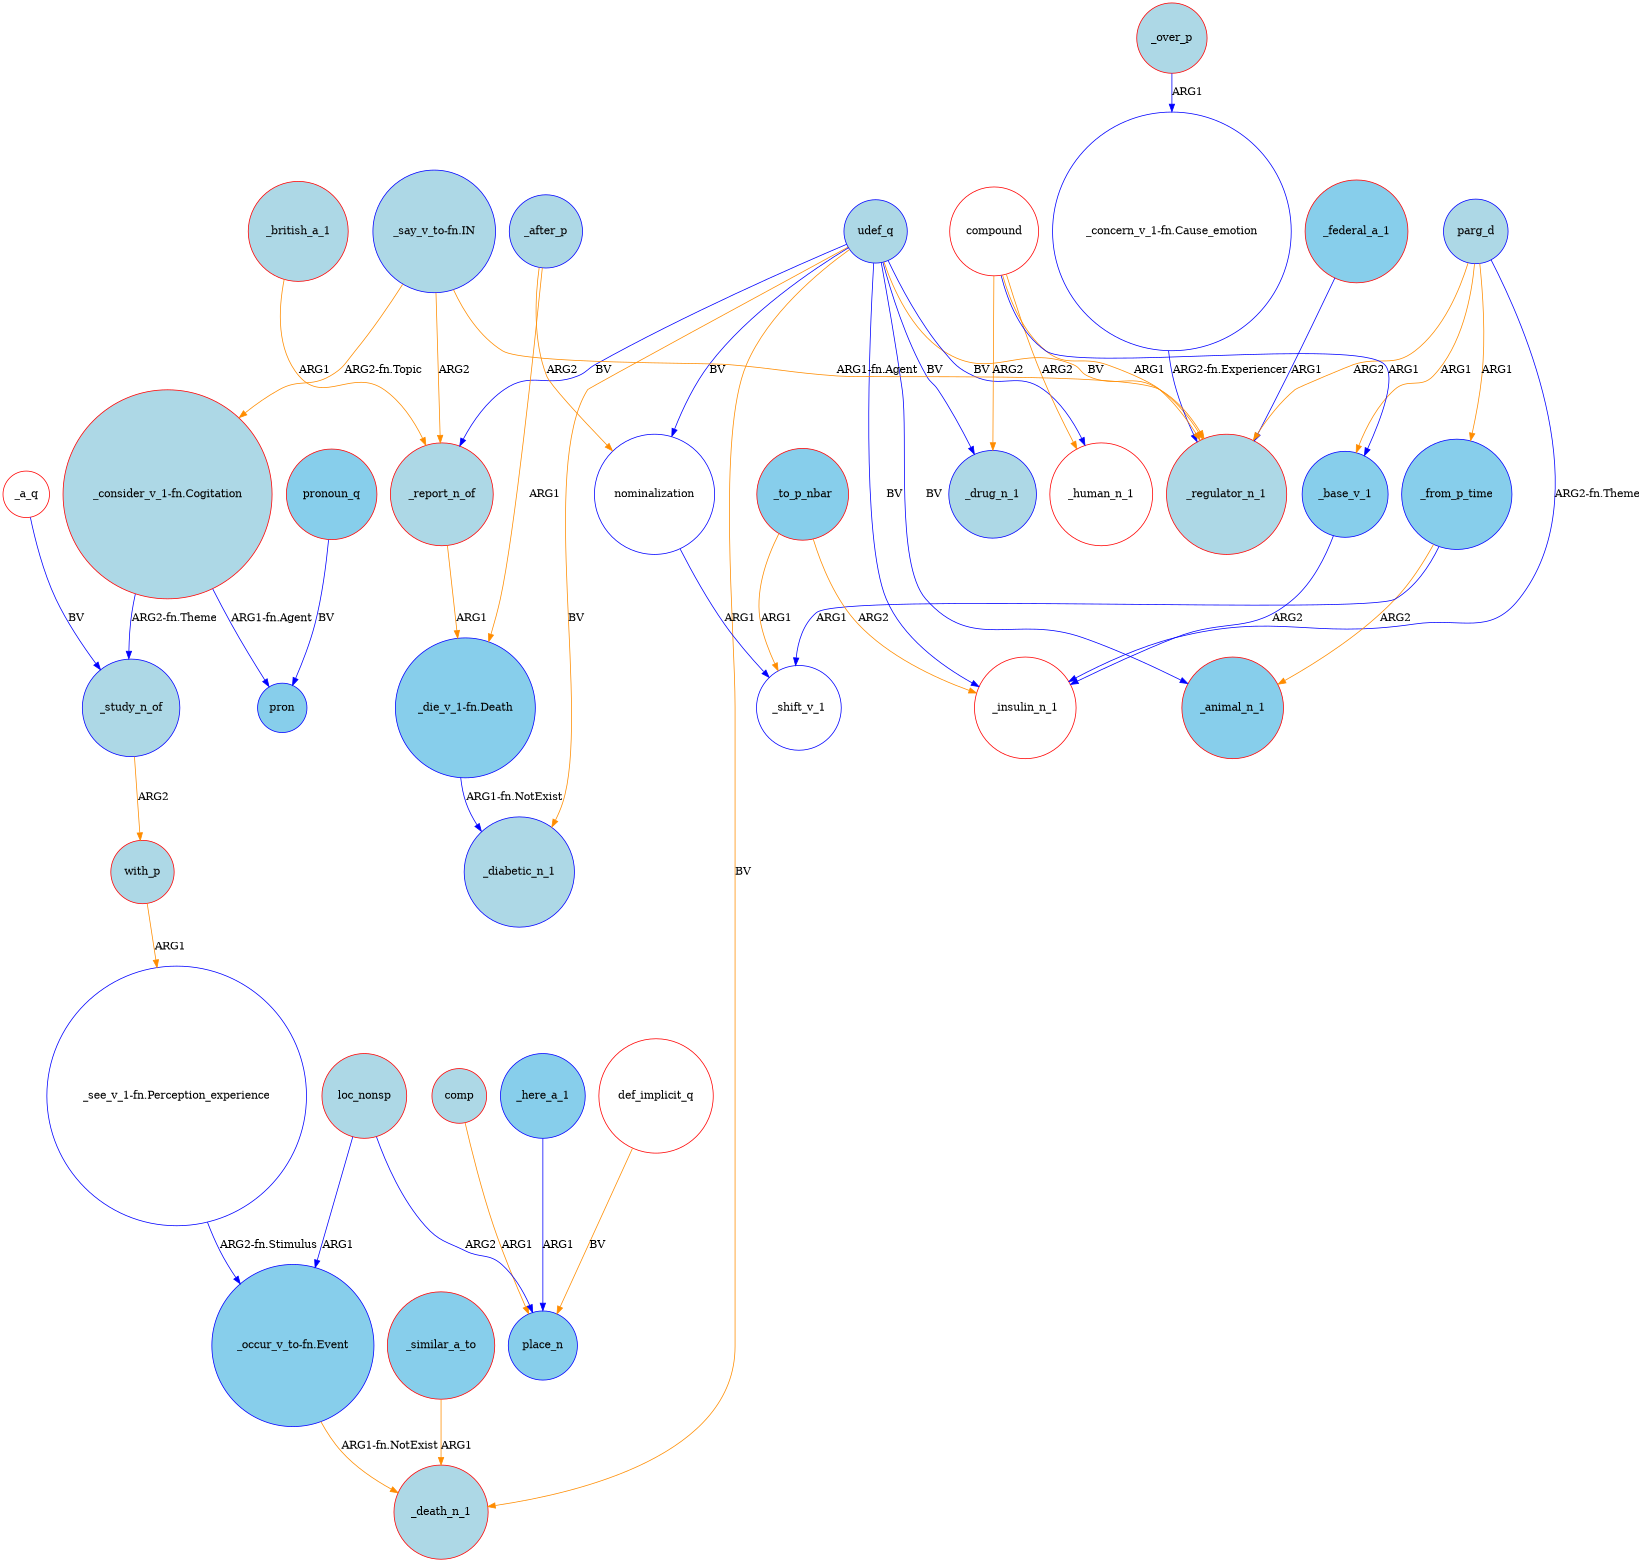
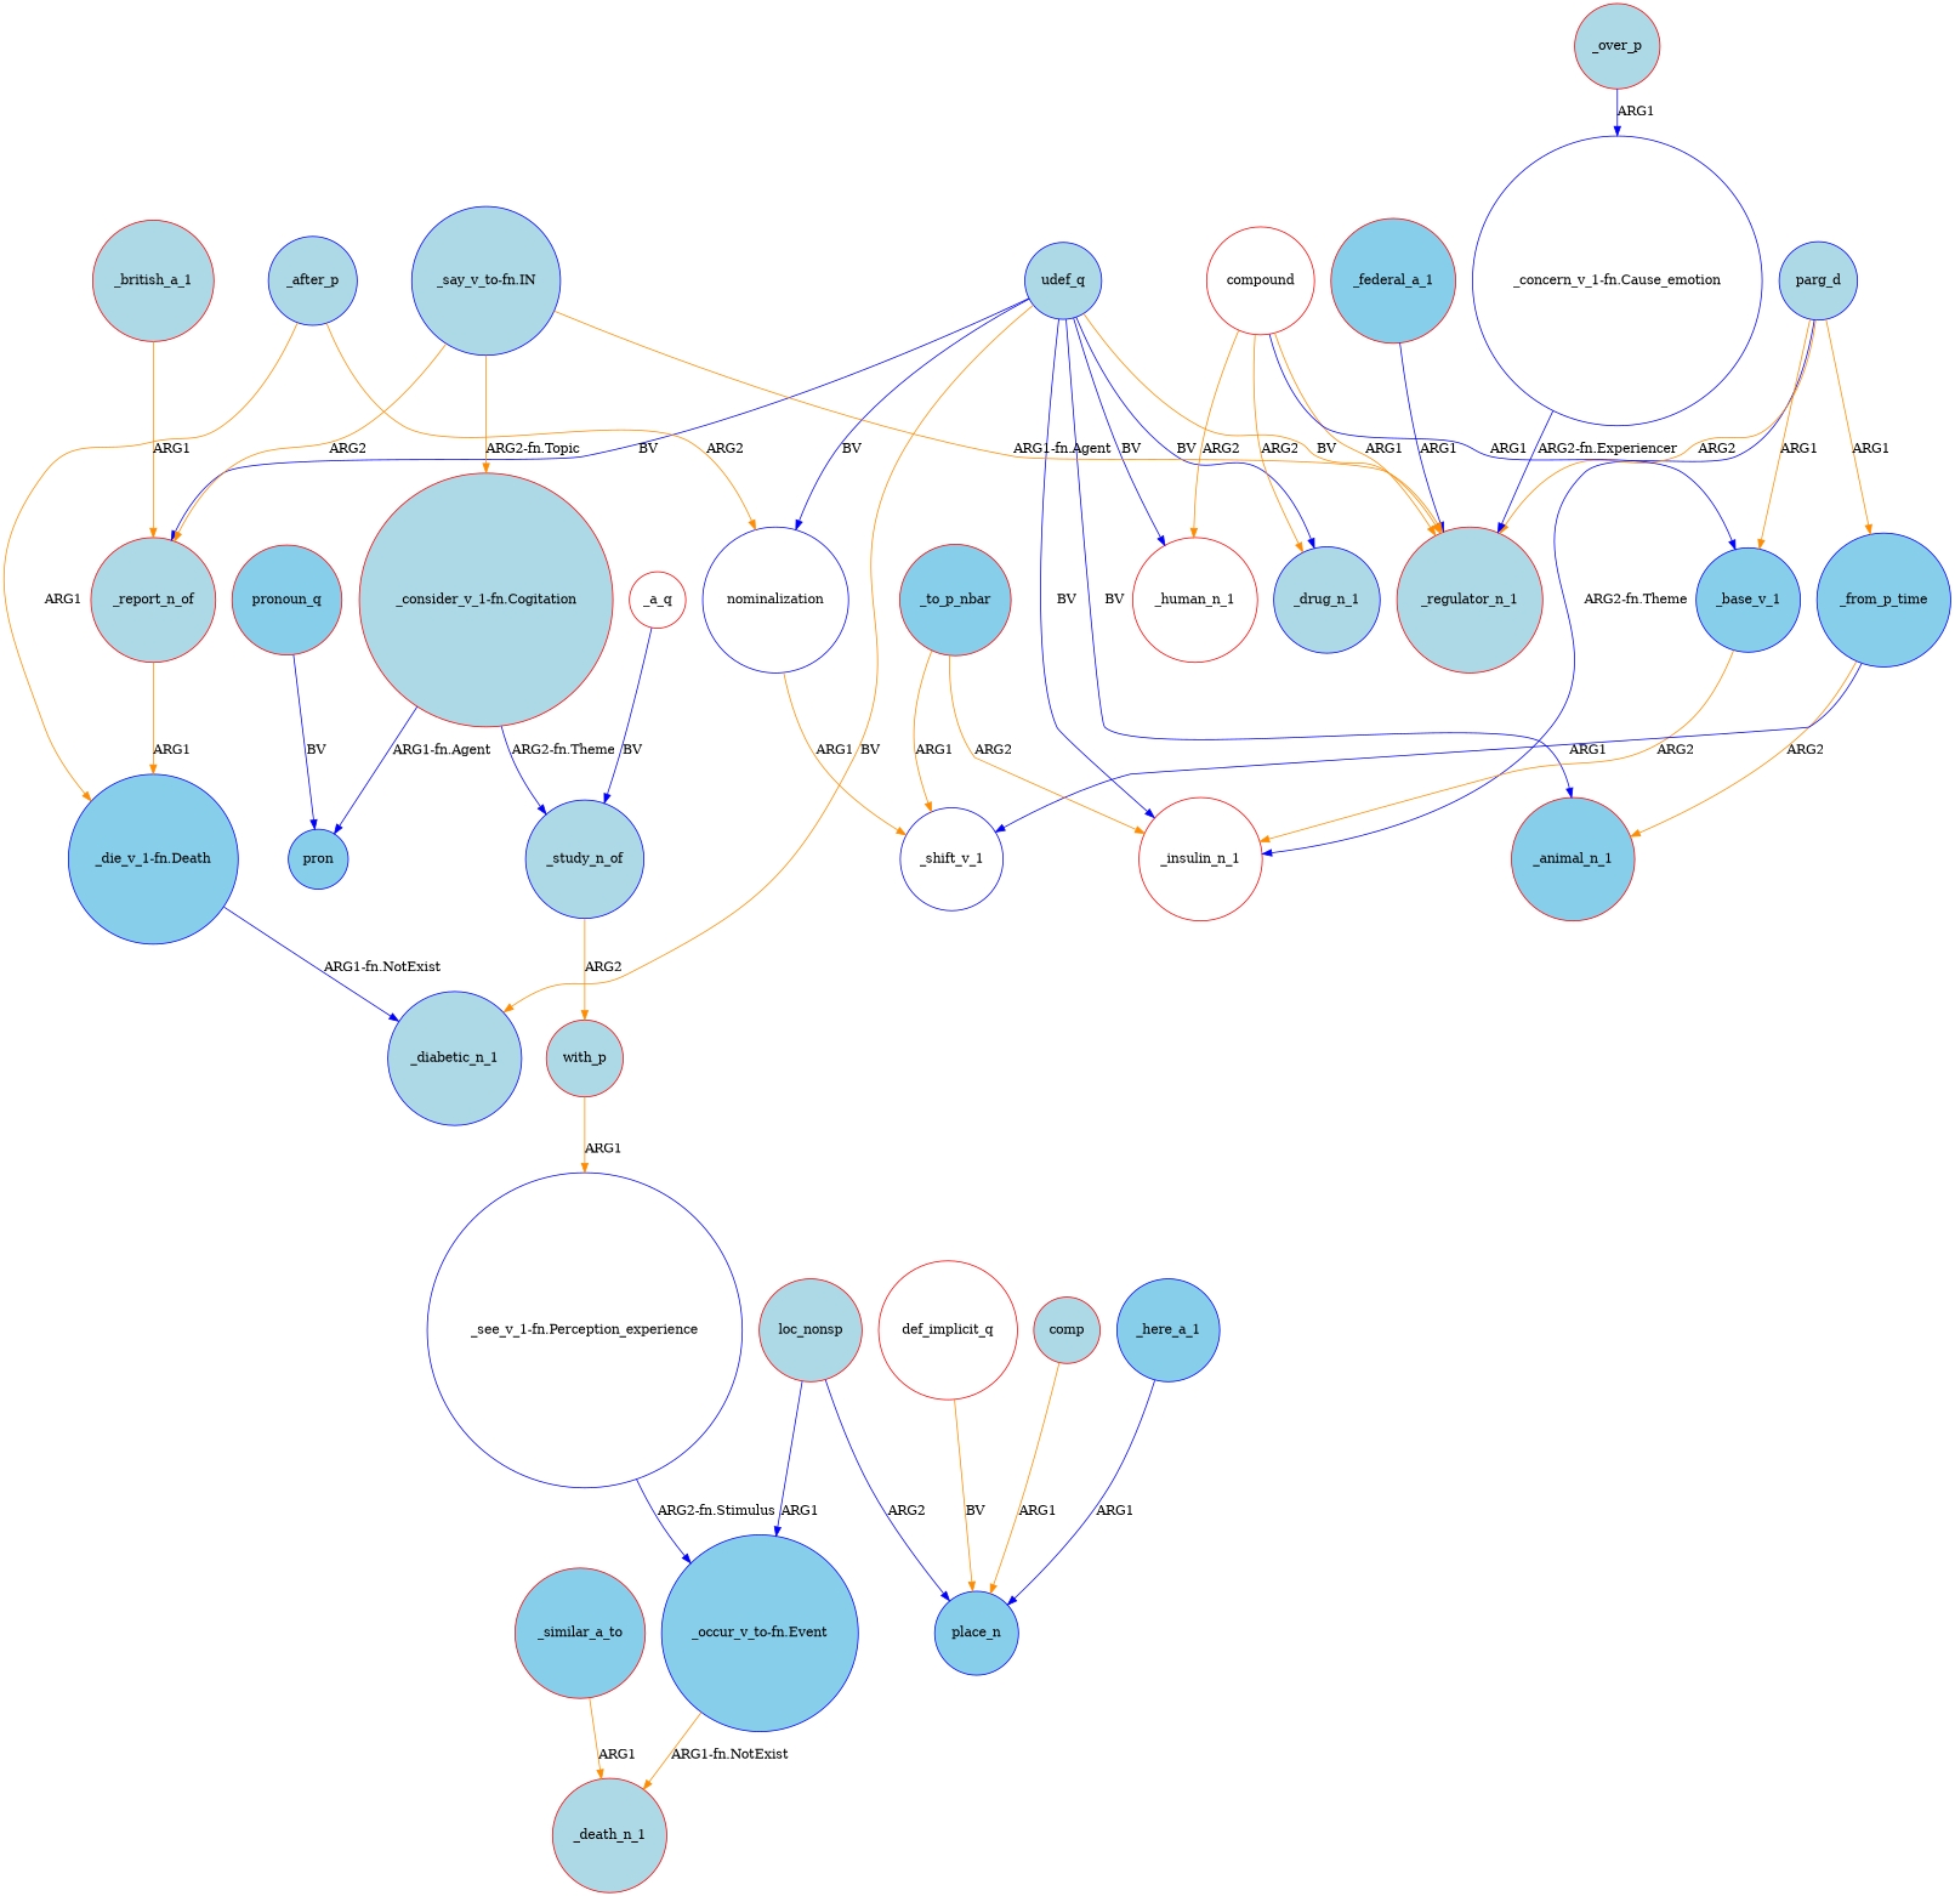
  digraph {
    node [color=red fillcolor=lightblue shape=circle style=filled]
    edge [color=darkorange]
    "_die_v_1-fn.Death" [color=blue fillcolor=skyblue]
    _diabetic_n_1 [color=blue]
    place_n [color=blue fillcolor=skyblue]
    comp
    _similar_a_to [fillcolor=skyblue]
    _death_n_1
    udef_q [color=blue]
    _insulin_n_1 [fillcolor=white]
    _regulator_n_1
    _report_n_of
    _drug_n_1 [color=blue]
    _human_n_1 [fillcolor=white]
    _animal_n_1 [fillcolor=skyblue]
    nominalization [color=blue fillcolor=white]
    _shift_v_1 [color=blue fillcolor=white]
    _a_q [fillcolor=white]
    _study_n_of [color=blue]
    with_p
    _federal_a_1 [fillcolor=skyblue]
    "_consider_v_1-fn.Cogitation"
    pron [color=blue fillcolor=skyblue]
    _here_a_1 [color=blue fillcolor=skyblue]
    loc_nonsp
    "_occur_v_to-fn.Event" [color=blue fillcolor=skyblue]
    _british_a_1
    parg_d [color=blue]
    _base_v_1 [color=blue fillcolor=skyblue]
    _from_p_time [color=blue fillcolor=skyblue]
    "_concern_v_1-fn.Cause_emotion" [color=blue fillcolor=white]
    _to_p_nbar [fillcolor=skyblue]
    "_say_v_to-fn.IN" [color=blue]
    _over_p
    def_implicit_q [fillcolor=white]
    "_see_v_1-fn.Perception_experience" [color=blue fillcolor=white]
    pronoun_q [fillcolor=skyblue]
    compound [fillcolor=white]
    _after_p [color=blue]
    "_die_v_1-fn.Death" -> _diabetic_n_1 [color=blue label="ARG1-fn.NotExist"]
    comp -> place_n [label=ARG1]
    _similar_a_to -> _death_n_1 [label=ARG1]
    udef_q -> _diabetic_n_1 [label=BV]
-   udef_q -> _death_n_1 [label=BV]
    udef_q -> _insulin_n_1 [color=blue label=BV]
    udef_q -> _regulator_n_1 [label=BV]
    udef_q -> _report_n_of [color=blue label=BV]
    udef_q -> _drug_n_1 [color=blue label=BV]
    udef_q -> _human_n_1 [color=blue label=BV]
    udef_q -> _animal_n_1 [color=blue label=BV]
    udef_q -> nominalization [color=blue label=BV]
    _report_n_of -> "_die_v_1-fn.Death" [label=ARG1]
-   nominalization -> _shift_v_1 [color=blue label=ARG1]
+   nominalization -> _shift_v_1 [label=ARG1]
    _a_q -> _study_n_of [color=blue label=BV]
    _study_n_of -> with_p [label=ARG2]
    with_p -> "_see_v_1-fn.Perception_experience" [label=ARG1]
    _federal_a_1 -> _regulator_n_1 [color=blue label=ARG1]
    "_consider_v_1-fn.Cogitation" -> _study_n_of [color=blue label="ARG2-fn.Theme"]
    "_consider_v_1-fn.Cogitation" -> pron [color=blue label="ARG1-fn.Agent"]
    _here_a_1 -> place_n [color=blue label=ARG1]
    loc_nonsp -> place_n [color=blue label=ARG2]
    loc_nonsp -> "_occur_v_to-fn.Event" [color=blue label=ARG1]
    "_occur_v_to-fn.Event" -> _death_n_1 [label="ARG1-fn.NotExist"]
    _british_a_1 -> _report_n_of [label=ARG1]
    parg_d -> _insulin_n_1 [color=blue label="ARG2-fn.Theme"]
    parg_d -> _regulator_n_1 [label=ARG2]
    parg_d -> _base_v_1 [label=ARG1]
    parg_d -> _from_p_time [label=ARG1]
-   _base_v_1 -> _insulin_n_1 [color=blue label=ARG2]
+   _base_v_1 -> _insulin_n_1 [label=ARG2]
    _from_p_time -> _animal_n_1 [label=ARG2]
    _from_p_time -> _shift_v_1 [color=blue label=ARG1]
    "_concern_v_1-fn.Cause_emotion" -> _regulator_n_1 [color=blue label="ARG2-fn.Experiencer"]
    _to_p_nbar -> _insulin_n_1 [label=ARG2]
    _to_p_nbar -> _shift_v_1 [label=ARG1]
    "_say_v_to-fn.IN" -> _regulator_n_1 [label="ARG1-fn.Agent"]
    "_say_v_to-fn.IN" -> _report_n_of [label=ARG2]
    "_say_v_to-fn.IN" -> "_consider_v_1-fn.Cogitation" [label="ARG2-fn.Topic"]
    _over_p -> "_concern_v_1-fn.Cause_emotion" [color=blue label=ARG1]
    def_implicit_q -> place_n [label=BV]
    "_see_v_1-fn.Perception_experience" -> "_occur_v_to-fn.Event" [color=blue label="ARG2-fn.Stimulus"]
    pronoun_q -> pron [color=blue label=BV]
    compound -> _regulator_n_1 [label=ARG1]
    compound -> _drug_n_1 [label=ARG2]
    compound -> _human_n_1 [label=ARG2]
    compound -> _base_v_1 [color=blue label=ARG1]
    _after_p -> "_die_v_1-fn.Death" [label=ARG1]
    _after_p -> nominalization [label=ARG2]
  }
